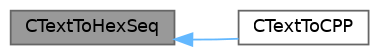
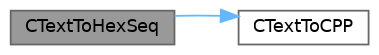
  digraph {
    rankdir=LR
    node [color=gray40 fontname=Helvetica fontsize=10 shape=box style=filled]
    n1 [fillcolor=grey60 fontcolor=black height=0.2 label=CTextToHexSeq width=0.4]
    n2 [fillcolor=white height=0.2 label=CTextToCPP width=0.4]
-   n1 -> n2 [color=steelblue1 dir=back fontname=Helvetica fontsize=10 labelfontname=Helvetica labelfontsize=10 style=solid]
+   n2 -> n1 [color=steelblue1 dir=back fontname=Helvetica fontsize=10 labelfontname=Helvetica labelfontsize=10 style=solid]
  }
